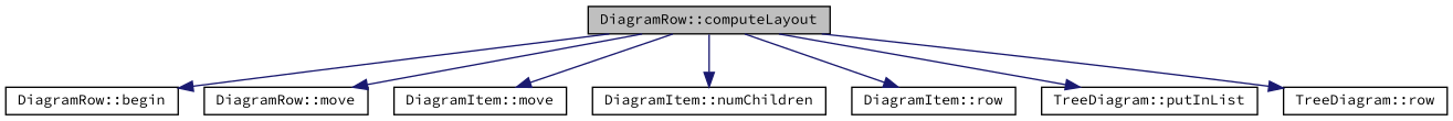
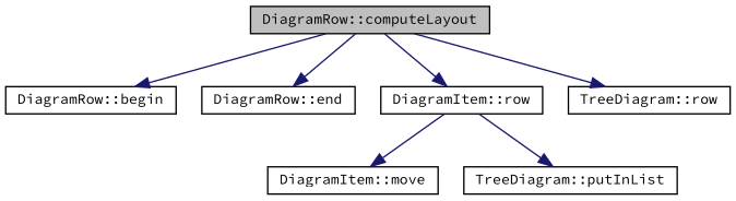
  digraph {
    fontname="Source Code Pro"
    rankdir=TB
    node [color=black fillcolor=white fontname="Source Code Pro" fontsize=10 shape=record style=filled]
    edge [color=midnightblue fontname="Source Code Pro" fontsize=10 labelfontname=Helvetica labelfontsize=10 style=solid]
    n1 [fillcolor=grey75 fontcolor=black height=0.2 label="DiagramRow::computeLayout" width=0.4]
    n2 [height=0.2 label="DiagramRow::begin" width=0.4]
-   n3 [height=0.2 label="DiagramRow::move" width=0.4]
+   n3 [height=0.2 label="DiagramRow::end" width=0.4]
    n4 [height=0.2 label="DiagramItem::move" width=0.4]
-   n5 [height=0.2 label="DiagramItem::numChildren" width=0.4]
    n6 [height=0.2 label="DiagramItem::row" width=0.4]
    n7 [height=0.2 label="TreeDiagram::putInList" width=0.4]
    n8 [height=0.2 label="TreeDiagram::row" width=0.4]
    n1 -> n2
    n1 -> n3
-   n1 -> n4
-   n1 -> n5
+   n6 -> n4
    n1 -> n6
-   n1 -> n7
+   n6 -> n7
    n1 -> n8
  }
